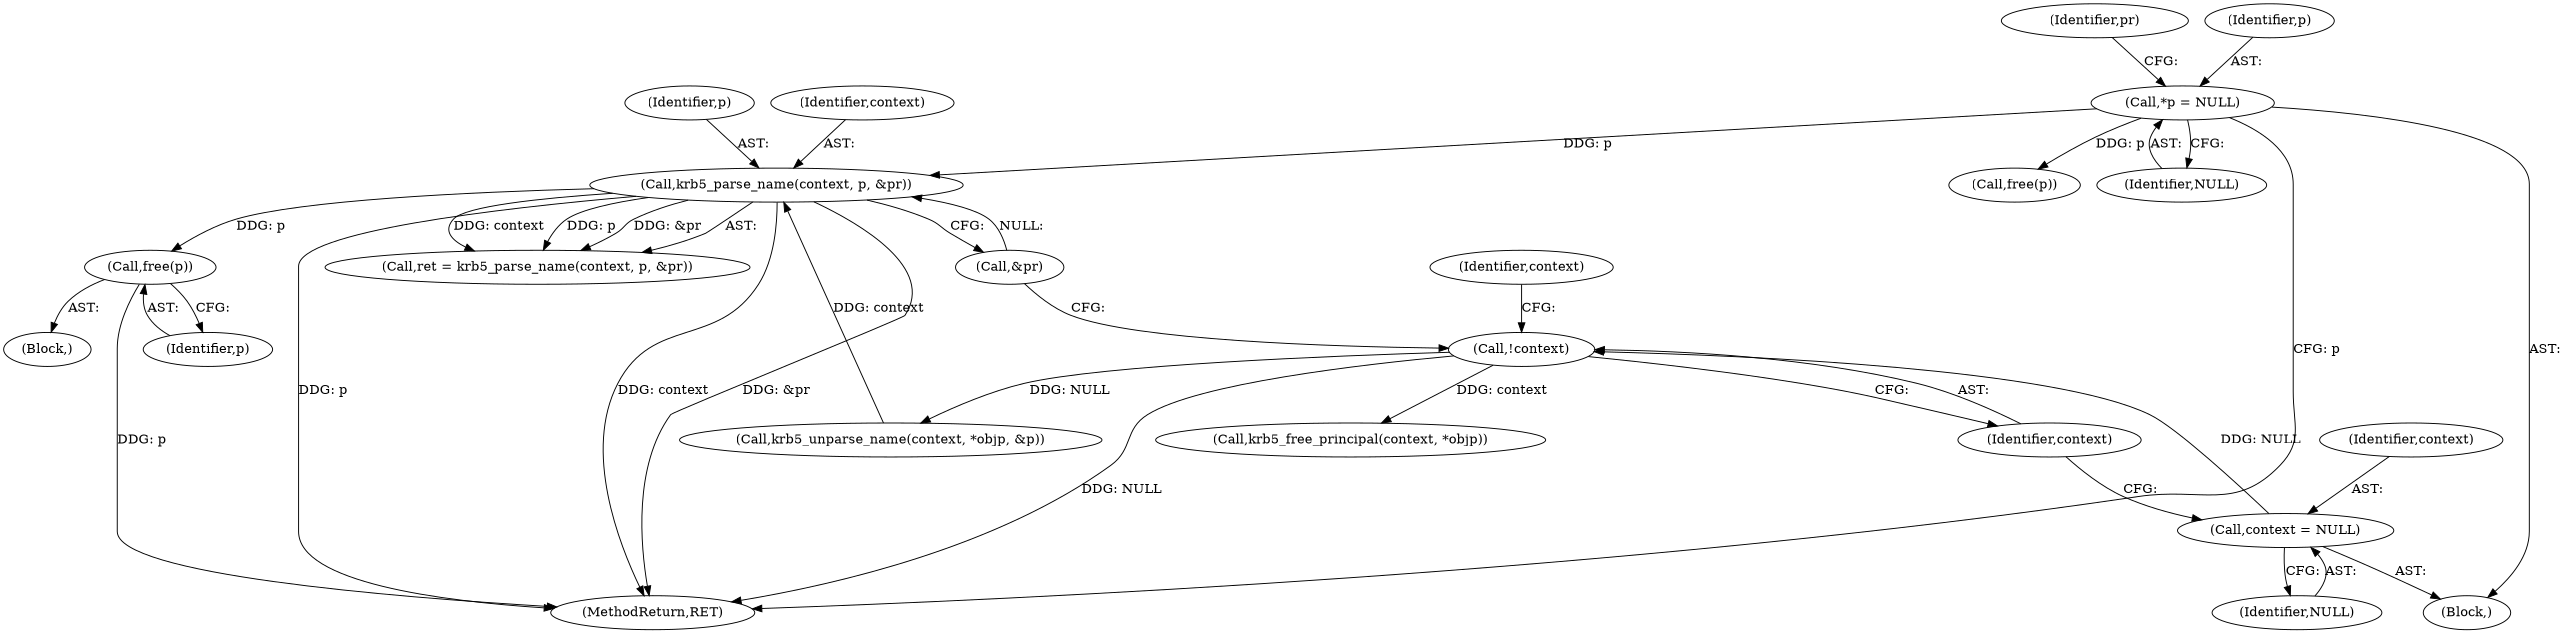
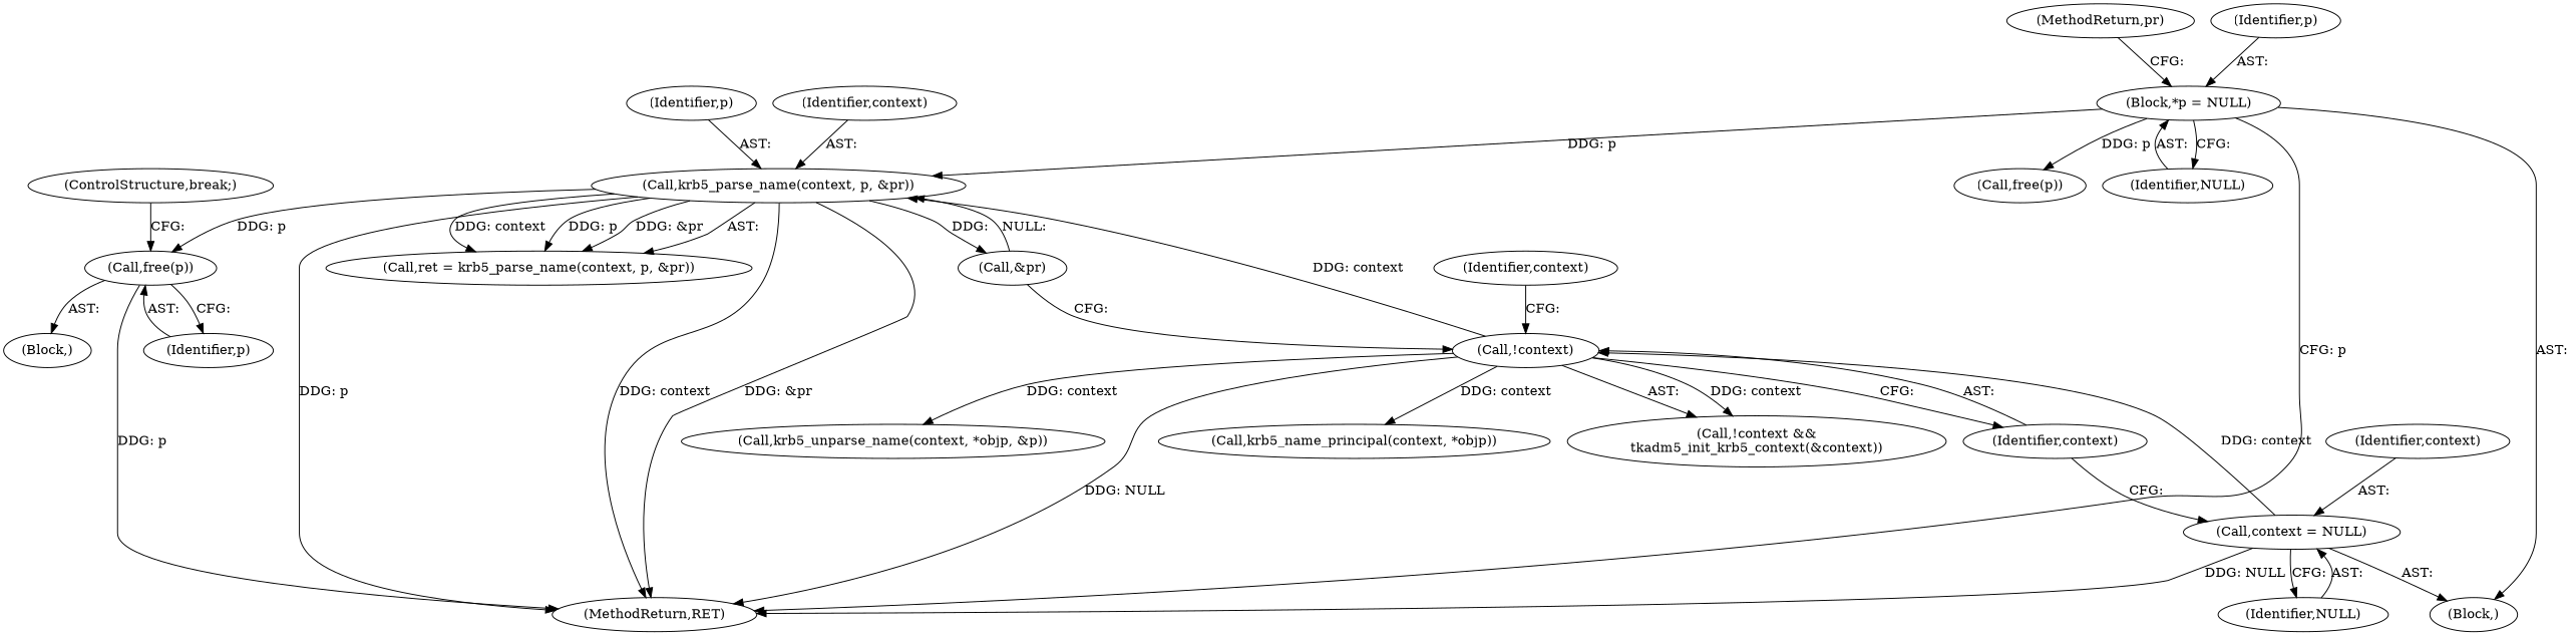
  digraph {
    n1 [label="(Call,free(p))"]
    n2 [label="(MethodReturn,RET)"]
    n3 [label="(Block,)"]
    n4 [label="(Identifier,p)"]
    n5 [label="(Call,krb5_parse_name(context, p, &pr))"]
    n6 [label="(Call,ret = krb5_parse_name(context, p, &pr))"]
    n7 [label="(Call,&pr)"]
    n8 [label="(Call,!context)"]
-   n9 [label="(Call,krb5_free_principal(context, *objp))"]
+   n9 [label="(Call,krb5_name_principal(context, *objp))"]
    n10 [label="(Identifier,context)"]
+   n11 [label="(Call,!context &&\n\tkadm5_init_krb5_context(&context))"]
    n12 [label="(Call,krb5_unparse_name(context, *objp, &p))"]
    n13 [label="(Call,context = NULL)"]
    n14 [label="(Identifier,NULL)"]
    n15 [label="(Block,)"]
-   n16 [label="(Call,*p = NULL)"]
+   n16 [label="(Block,*p = NULL)"]
    n17 [label="(Call,free(p))"]
    n18 [label="(Identifier,NULL)"]
    n19 [label="(Identifier,context)"]
-   n20 [label="(Identifier,pr)"]
+   n20 [label="(MethodReturn,pr)"]
    n21 [label="(Identifier,p)"]
    n22 [label="(Identifier,p)"]
+   n23 [label="(ControlStructure,break;)"]
    n24 [label="(Identifier,context)"]
    n25 [label="(Identifier,context)"]
    n1 -> n2 [label="DDG: p"]
    n1 -> n3 [label="AST: "]
    n1 -> n4 [label="CFG: "]
    n4 -> n1 [label="AST: "]
    n5 -> n1 [label="DDG: p"]
    n5 -> n2 [label="DDG: p"]
    n5 -> n2 [label="DDG: context"]
    n5 -> n2 [label="DDG: &pr"]
    n5 -> n6 [label="AST: "]
    n5 -> n6 [label="DDG: context"]
    n5 -> n6 [label="DDG: p"]
    n5 -> n6 [label="DDG: &pr"]
-   n5 -> n7 [label="CFG: "]
+   n5 -> n7 [label="DDG: "]
    n7 -> n5 [label="NULL: "]
    n7 -> n8 [label="CFG: "]
    n8 -> n2 [label="DDG: NULL"]
-   n12 -> n5 [label="DDG: context"]
+   n8 -> n5 [label="DDG: context"]
    n8 -> n9 [label="DDG: context"]
    n8 -> n10 [label="CFG: "]
-   n8 -> n12 [label="DDG: NULL"]
+   n8 -> n11 [label="AST: "]
+   n8 -> n11 [label="DDG: context"]
+   n8 -> n12 [label="DDG: context"]
    n10 -> n8 [label="AST: "]
    n10 -> n13 [label="CFG: "]
-   n13 -> n8 [label="DDG: NULL"]
+   n13 -> n2 [label="DDG: NULL"]
+   n13 -> n8 [label="DDG: context"]
    n13 -> n14 [label="CFG: "]
    n13 -> n15 [label="AST: "]
    n14 -> n13 [label="AST: "]
    n16 -> n2 [label="CFG: p"]
    n16 -> n5 [label="DDG: p"]
    n16 -> n15 [label="AST: "]
    n16 -> n17 [label="DDG: p"]
    n16 -> n18 [label="CFG: "]
    n18 -> n16 [label="AST: "]
    n19 -> n8 [label="CFG: "]
    n20 -> n16 [label="CFG: "]
    n21 -> n16 [label="AST: "]
    n22 -> n5 [label="AST: "]
+   n23 -> n1 [label="CFG: "]
    n24 -> n13 [label="AST: "]
    n25 -> n5 [label="AST: "]
  }
